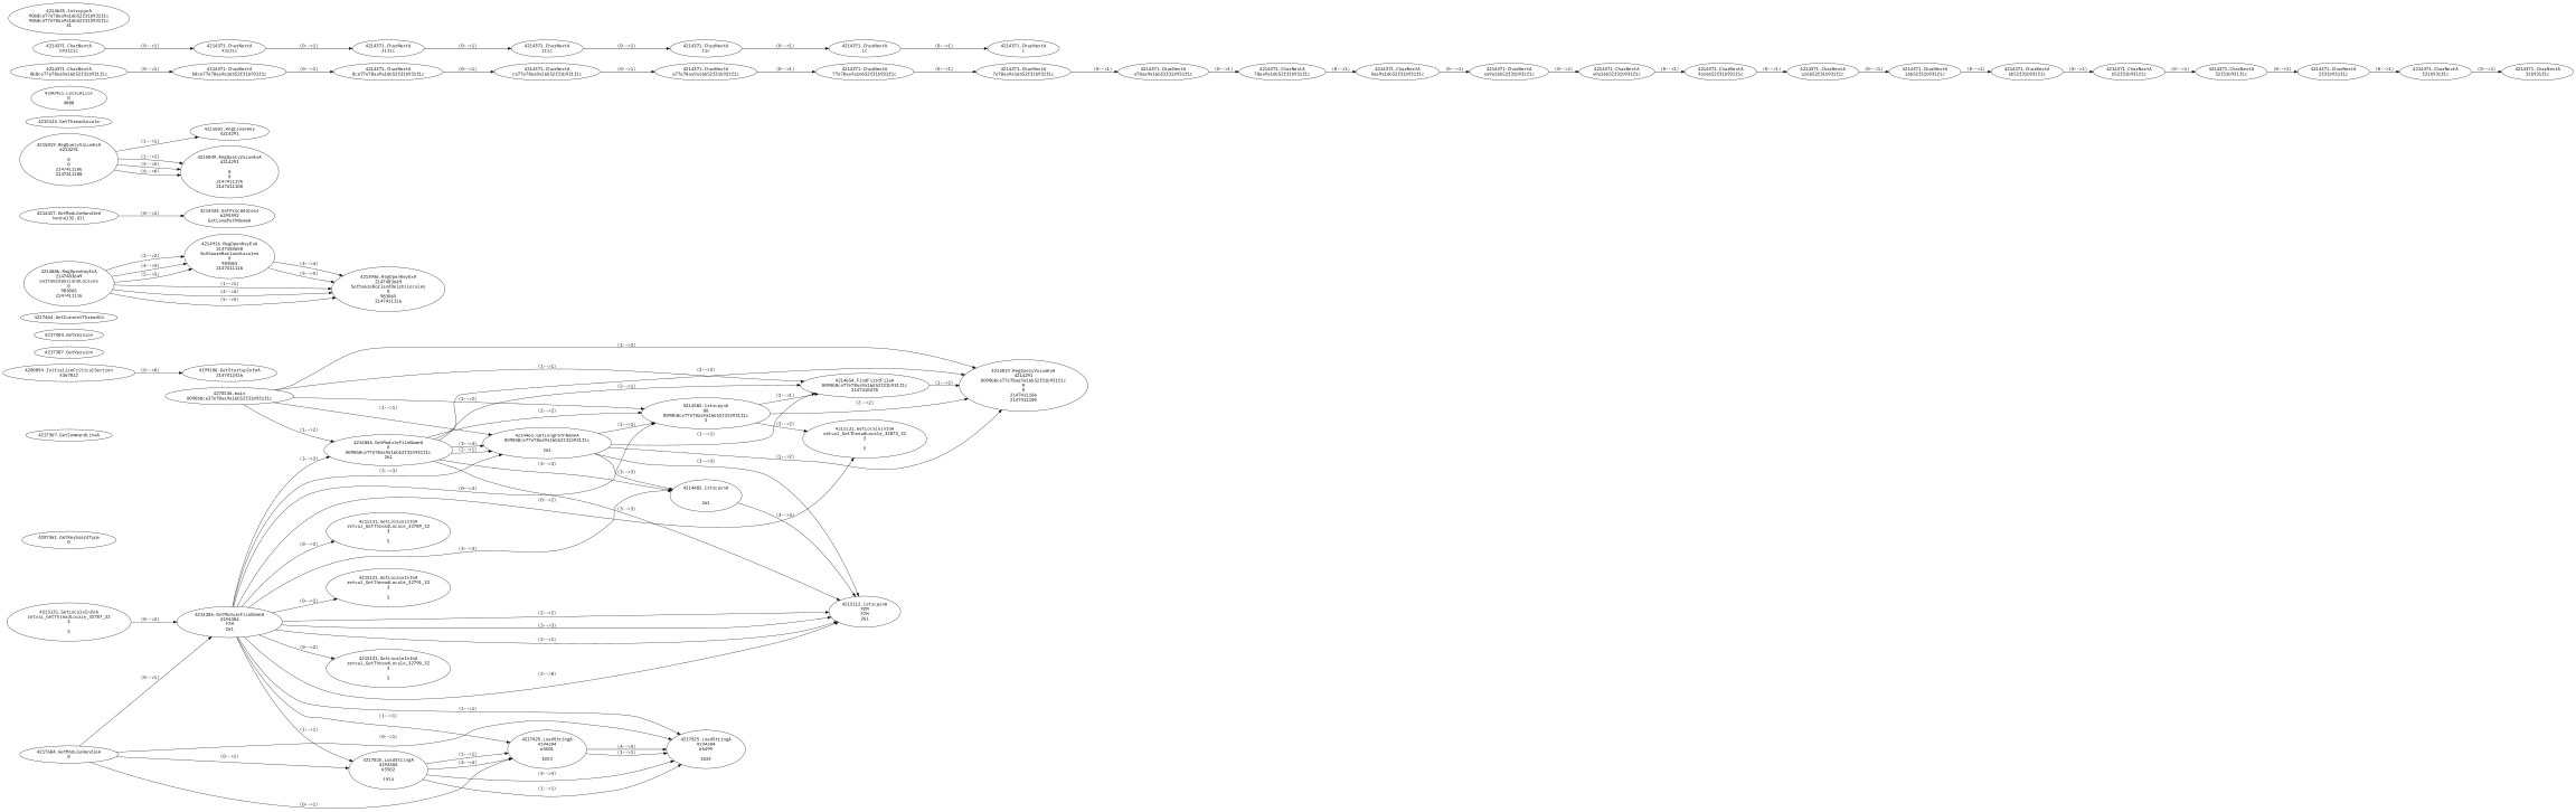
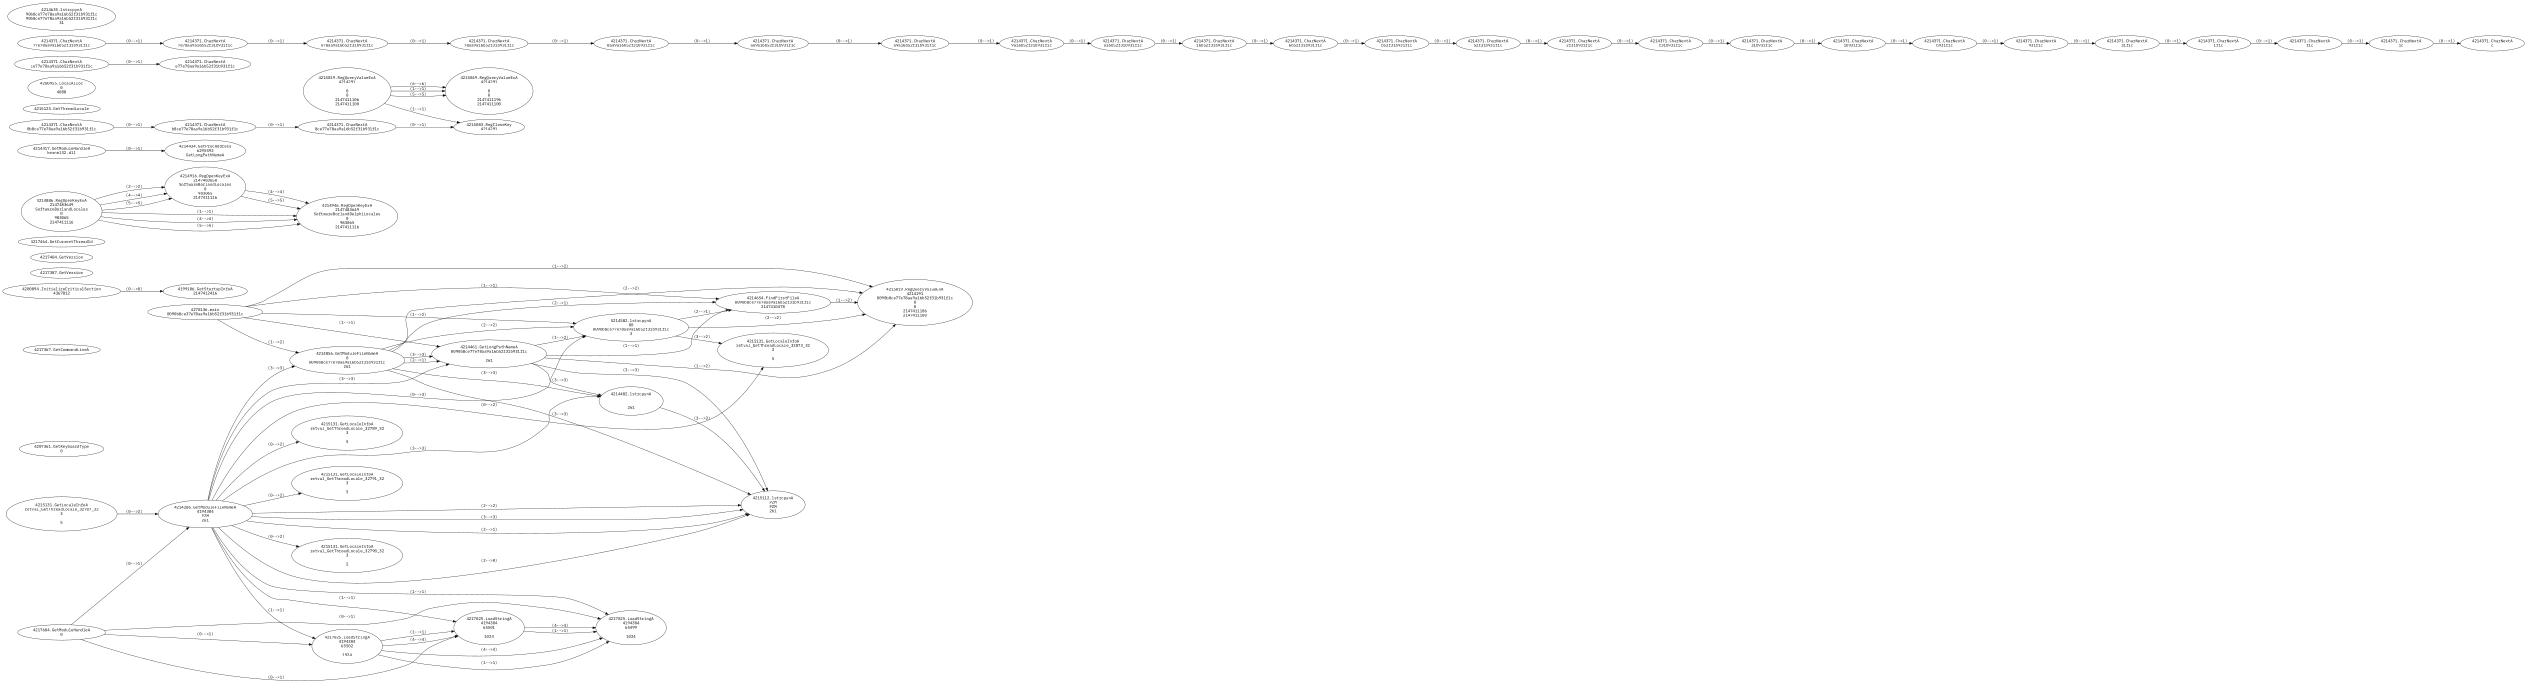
  digraph {
    fontname="IBM Plex Mono"
    rankdir=LR
    node [fontname="IBM Plex Mono"]
    edge [fontname="IBM Plex Mono"]
    n1 [label="4270136.main\n0090b8ce37e78aa9a16b52f31b931f1c"]
    n2 [label="4214856.GetModuleFileNameA\n0\n0090b8ce77e78aa9a16b52f31b931f1c\n261"]
    n3 [label="4214461.GetLongPathNameA\n0090b8ce77e78aa9a16b52f31b931f1c\n\n261"]
    n4 [label="5214582.lstrcpynA\n00\n0090b8ce77e78aa9a16b52f31b931f1c\n3"]
    n5 [label="4214654.FindFirstFileA\n0090b8ce77e78aa9a16b52f31b931f1c\n2147410478"]
    n6 [label="4215019.RegQueryValueExA\n4214291\n0090b8ce77e78aa9a16b52f31b931f1c\n0\n0\n2147411106\n2147411100"]
    n7 [label="4214482.lstrcpynA\n\n\n261"]
    n8 [label="4215112.lstrcpynA\nPZM\nPZM\n261"]
    n9 [label="4215131.GetLocaleInfoA\nretval_GetThreadLocale_32873_32\n3\n\n5"]
    n10 [label="4217684.GetModuleHandleA\n0"]
    n11 [label="4214286.GetModuleFileNameA\n4194304\nPZM\n261"]
    n12 [label="4217025.LoadStringA\n4194304\n65502\n\n1924"]
    n13 [label="4217025.LoadStringA\n4194304\n65501\n\n1024"]
    n14 [label="4217025.LoadStringA\n4194304\n65499\n\n1024"]
    n15 [label="4215131.GetLocaleInfoA\nretval_GetThreadLocale_32791_32\n3\n\n5"]
    n16 [label="4215131.GetLocaleInfoA\nretval_GetThreadLocale_32790_32\n3\n\n5"]
    n17 [label="4215131.GetLocaleInfoA\nretval_GetThreadLocale_32789_32\n3\n\n5"]
    n18 [label="4207361.GetKeyboardType\n0"]
    n19 [label="4217367.GetCommandLineA\n"]
    n20 [label="4199106.GetStartupInfoA\n2147412416"]
    n21 [label="4200894.InitializeCriticalSection\n4367812"]
    n22 [label="4217387.GetVersion\n"]
    n23 [label="4217404.GetVersion\n"]
    n24 [label="4217464.GetCurrentThreadId\n"]
    n25 [label="4215131.GetLocaleInfoA\nretval_GetThreadLocale_32787_32\n3\n\n5"]
    n26 [label="4214886.RegOpenKeyExA\n2147483649\nSoftware\Borland\Locales\n0\n983065\n2147411116"]
    n27 [label="4214916.RegOpenKeyExA\n2147483650\nSoftware\Borland\Locales\n0\n983065\n2147411116"]
    n28 [label="4214946.RegOpenKeyExA\n2147483649\nSoftware\Borland\Delphi\Locales\n0\n983065\n2147411116"]
    n29 [label="4214417.GetModuleHandleA\nkernel32.dll"]
    n30 [label="4214434.GetProcAddress\n6295592\nGetLongPathNameA"]
    n31 [label="4215019.RegQueryValueExA\n4214291\n\n0\n0\n2147411106\n2147411100"]
    n32 [label="4215083.RegCloseKey\n4214291"]
    n33 [label="4215049.RegQueryValueExA\n4214291\n\n0\n0\n2147411196\n2147411100"]
    n34 [label="4215125.GetThreadLocale\n"]
    n35 [label="4200955.LocalAlloc\n0\n4088"]
    n36 [label="4214371.CharNextA\n0b8ce77e78aa9a16b52f31b931f1c"]
    n37 [label="4214371.CharNextA\nb8ce77e78aa9a16b52f31b931f1c"]
    n38 [label="4214371.CharNextA\n8ce77e78aa9a16b52f31b931f1c"]
    n39 [label="4214371.CharNextA\nce77e78aa9a16b52f31b931f1c"]
    n40 [label="4214371.CharNextA\ne77e78aa9a16b52f31b931f1c"]
    n41 [label="4214371.CharNextA\n77e78aa9a16b52f31b931f1c"]
    n42 [label="4214371.CharNextA\n7e78aa9a16b52f31b931f1c"]
    n43 [label="4214371.CharNextA\ne78aa9a16b52f31b931f1c"]
    n44 [label="4214371.CharNextA\n78aa9a16b52f31b931f1c"]
    n45 [label="4214371.CharNextA\n8aa9a16b52f31b931f1c"]
    n46 [label="4214371.CharNextA\naa9a16b52f31b931f1c"]
    n47 [label="4214371.CharNextA\na9a16b52f31b931f1c"]
    n48 [label="4214371.CharNextA\n9a16b52f31b931f1c"]
    n49 [label="4214371.CharNextA\na16b52f31b931f1c"]
    n50 [label="4214371.CharNextA\n16b52f31b931f1c"]
    n51 [label="4214371.CharNextA\n6b52f31b931f1c"]
    n52 [label="4214371.CharNextA\nb52f31b931f1c"]
    n53 [label="4214371.CharNextA\n52f31b931f1c"]
    n54 [label="4214371.CharNextA\n2f31b931f1c"]
    n55 [label="4214371.CharNextA\nf31b931f1c"]
    n56 [label="4214371.CharNextA\n31b931f1c"]
+   n57 [label="4214371.CharNextA\n1b931f1c"]
    n58 [label="4214371.CharNextA\nb931f1c"]
    n59 [label="4214371.CharNextA\n931f1c"]
    n60 [label="4214371.CharNextA\n31f1c"]
    n61 [label="4214371.CharNextA\n1f1c"]
    n62 [label="4214371.CharNextA\nf1c"]
    n63 [label="4214371.CharNextA\n1c"]
    n64 [label="4214371.CharNextA\nc"]
    n65 [label="4214635.lstrcpynA\n90b8ce77e78aa9a16b52f31b931f1c\n90b8ce77e78aa9a16b52f31b931f1c\n31"]
    n1 -> n2 [label="(1-->2)"]
    n1 -> n3 [label="(1-->1)"]
    n1 -> n4 [label="(1-->2)"]
    n1 -> n5 [label="(1-->1)"]
    n1 -> n6 [label="(1-->2)"]
    n2 -> n3 [label="(2-->1)"]
    n2 -> n3 [label="(3-->3)"]
    n2 -> n4 [label="(2-->2)"]
    n2 -> n5 [label="(2-->1)"]
    n2 -> n6 [label="(2-->2)"]
    n2 -> n7 [label="(3-->3)"]
    n2 -> n8 [label="(3-->3)"]
    n3 -> n4 [label="(1-->2)"]
    n3 -> n5 [label="(1-->1)"]
    n3 -> n6 [label="(1-->2)"]
    n3 -> n7 [label="(3-->3)"]
    n3 -> n8 [label="(3-->3)"]
    n4 -> n5 [label="(2-->1)"]
    n4 -> n6 [label="(2-->2)"]
    n4 -> n9 [label="(3-->2)"]
    n5 -> n6 [label="(1-->2)"]
    n7 -> n8 [label="(3-->3)"]
    n10 -> n11 [label="(0-->1)"]
    n10 -> n12 [label="(0-->1)"]
    n10 -> n13 [label="(0-->1)"]
    n10 -> n14 [label="(0-->1)"]
    n11 -> n2 [label="(3-->3)"]
    n11 -> n3 [label="(3-->3)"]
    n11 -> n4 [label="(0-->3)"]
    n11 -> n7 [label="(3-->3)"]
    n11 -> n8 [label="(2-->1)"]
    n11 -> n8 [label="(2-->2)"]
    n11 -> n8 [label="(3-->3)"]
    n11 -> n8 [label="(2-->0)"]
    n11 -> n9 [label="(0-->2)"]
    n11 -> n12 [label="(1-->1)"]
    n11 -> n13 [label="(1-->1)"]
    n11 -> n14 [label="(1-->1)"]
    n11 -> n15 [label="(0-->2)"]
    n11 -> n16 [label="(0-->2)"]
    n11 -> n17 [label="(0-->2)"]
    n12 -> n13 [label="(1-->1)"]
    n12 -> n13 [label="(4-->4)"]
    n12 -> n14 [label="(1-->1)"]
    n12 -> n14 [label="(4-->4)"]
    n13 -> n14 [label="(1-->1)"]
    n13 -> n14 [label="(4-->4)"]
    n21 -> n20 [label="(0-->0)"]
    n25 -> n11 [label="(0-->2)"]
    n26 -> n27 [label="(2-->2)"]
    n26 -> n27 [label="(4-->4)"]
    n26 -> n27 [label="(5-->5)"]
    n26 -> n28 [label="(1-->1)"]
    n26 -> n28 [label="(4-->4)"]
    n26 -> n28 [label="(5-->5)"]
    n27 -> n28 [label="(4-->4)"]
    n27 -> n28 [label="(5-->5)"]
    n29 -> n30 [label="(0-->1)"]
    n31 -> n32 [label="(1-->1)"]
    n31 -> n33 [label="(1-->1)"]
    n31 -> n33 [label="(5-->5)"]
    n31 -> n33 [label="(6-->6)"]
    n36 -> n37 [label="(0-->1)"]
    n37 -> n38 [label="(0-->1)"]
-   n38 -> n39 [label="(0-->1)"]
+   n38 -> n32 [label="(0-->1)"]
    n39 -> n40 [label="(0-->1)"]
-   n40 -> n41 [label="(0-->1)"]
    n41 -> n42 [label="(0-->1)"]
    n42 -> n43 [label="(0-->1)"]
    n43 -> n44 [label="(0-->1)"]
    n44 -> n45 [label="(0-->1)"]
    n45 -> n46 [label="(0-->1)"]
    n46 -> n47 [label="(0-->1)"]
    n47 -> n48 [label="(0-->1)"]
    n48 -> n49 [label="(0-->1)"]
    n49 -> n50 [label="(0-->1)"]
    n50 -> n51 [label="(0-->1)"]
    n51 -> n52 [label="(0-->1)"]
    n52 -> n53 [label="(0-->1)"]
    n53 -> n54 [label="(0-->1)"]
    n54 -> n55 [label="(0-->1)"]
    n55 -> n56 [label="(0-->1)"]
+   n56 -> n57 [label="(0-->1)"]
+   n57 -> n58 [label="(0-->1)"]
    n58 -> n59 [label="(0-->1)"]
    n59 -> n60 [label="(0-->1)"]
    n60 -> n61 [label="(0-->1)"]
    n61 -> n62 [label="(0-->1)"]
    n62 -> n63 [label="(0-->1)"]
    n63 -> n64 [label="(0-->1)"]
  }
